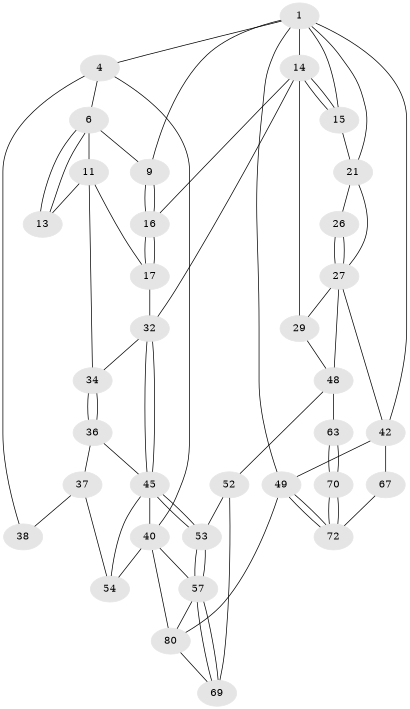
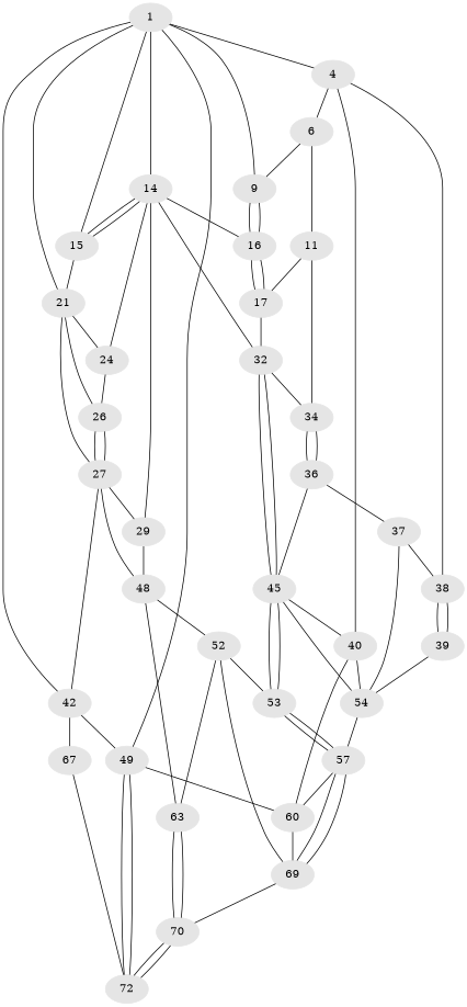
  graph {
    node [color=gray90 style=filled]
    1 [super="+8+2"]
    4 [super="+41+5"]
    9
    14 [super="+18"]
    15
    21 [super="+22"]
    42 [super="+43+50"]
    49 [super="+65"]
    6 [super="+7"]
    38
    40 [super="+59"]
    16
+   24
    29 [super="+30"]
    32 [super="+33"]
    26
    27 [super="+28"]
    67 [super="+68"]
-   60 [super="+66" label=80]
+   60 [super="+66"]
    72
    11 [super="+12"]
-   13
+   39
    54 [super="+55"]
    17
    34
    36
    48 [super="+51"]
    45 [super="+46"]
    52 [super="+64"]
    63
    53
    37
    57 [super="+58"]
    69 [super="+71"]
    70
    1 -- 4
    1 -- 9
    1 -- 14
    1 -- 15
    1 -- 21
    1 -- 42
    1 -- 49
    4 -- 6
    4 -- 38
    4 -- 40
    9 -- 16
    9 -- 16
    14 -- 15
    14 -- 15
    14 -- 16
+   14 -- 24
    14 -- 29 [weight=2]
    14 -- 32
    15 -- 21
+   21 -- 24
    21 -- 26
    21 -- 27
    42 -- 49
    42 -- 67 [weight=2]
    49 -- 60
    49 -- 72
    49 -- 72
    6 -- 9
    6 -- 11
-   6 -- 13
-   6 -- 13
+   38 -- 39
+   38 -- 39
    40 -- 60
    40 -- 54
    16 -- 17
    16 -- 17
+   24 -- 26
    29 -- 48
    32 -- 34
    32 -- 45
    32 -- 45
    26 -- 27
    26 -- 27
    27 -- 42
    27 -- 29
    27 -- 48 [weight=2]
    67 -- 72
    60 -- 69
-   11 -- 13
    11 -- 17
    11 -- 34
-   40 -- 57
+   39 -- 54
+   54 -- 57
    17 -- 32
    34 -- 36
    34 -- 36
    36 -- 45
    36 -- 37
    48 -- 52
    48 -- 63
    45 -- 40
    45 -- 54
    45 -- 53
    45 -- 53
+   52 -- 63
    52 -- 53
    52 -- 69
    63 -- 70
    63 -- 70
    53 -- 57
    53 -- 57
    37 -- 38
    37 -- 54
    57 -- 60
    57 -- 69
    57 -- 69
+   69 -- 70
    70 -- 72
    70 -- 72
  }
